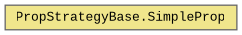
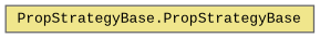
  digraph {
    rankdir=LR
    fontname="Liberation Mono"
-   n1 [color=grey40 fillcolor=khaki fontname="Liberation Mono" fontsize=10 height=0.2 label="PropStrategyBase.SimpleProp" shape=box style=filled width=0.4]
+   n1 [color=grey40 fillcolor=khaki fontname="Liberation Mono" fontsize=10 height=0.2 label="PropStrategyBase.PropStrategyBase" shape=box style=filled width=0.4]
  }
